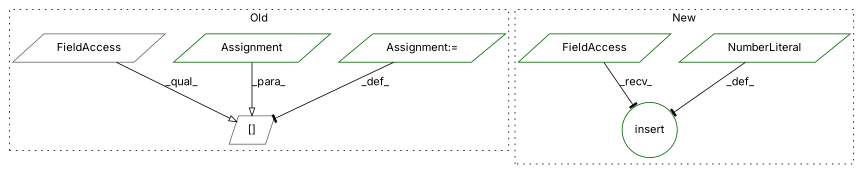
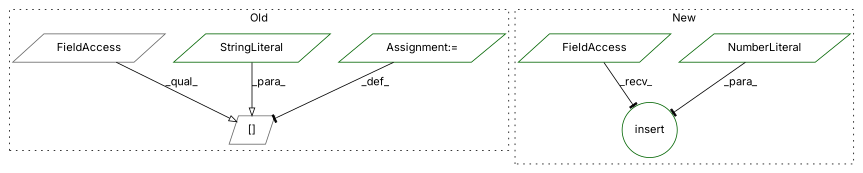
  digraph {
    fontname=Inter
    node [a=22 color=darkgreen fontname=Inter l=1 shape=parallelogram]
    edge [arrowhead=tee fontname=Inter]
    n1 [a=2 color=gray40 l="9,1" label="[]" s="3098,3116"]
    n2 [a=7 label="Assignment:=" s=3117]
-   n3 [a=45 l=9 label=Assignment s=3107]
+   n3 [a=45 l=9 label=StringLiteral s=3107]
    n4 [color=gray40 l=8 label=FieldAccess s=3098]
    n5 [a=32 l="7,1" label=insert s="2945,2970" shape=circle]
    n6 [a=34 label=NumberLiteral s=2952]
    n7 [l=12 label=FieldAccess s=2932]
    subgraph cluster_1 {
      label=Old
      style=dotted
      n1
      n2
      n3
      n4
    }
    subgraph cluster_2 {
      label=New
      style=dotted
      n5
      n6
      n7
    }
    n2 -> n1 [label=_def_]
    n3 -> n1 [arrowhead=onormal label=_para_]
    n4 -> n1 [arrowhead=onormal label=_qual_]
-   n6 -> n5 [label=_def_]
+   n6 -> n5 [label=_para_]
    n7 -> n5 [label=_recv_]
  }
